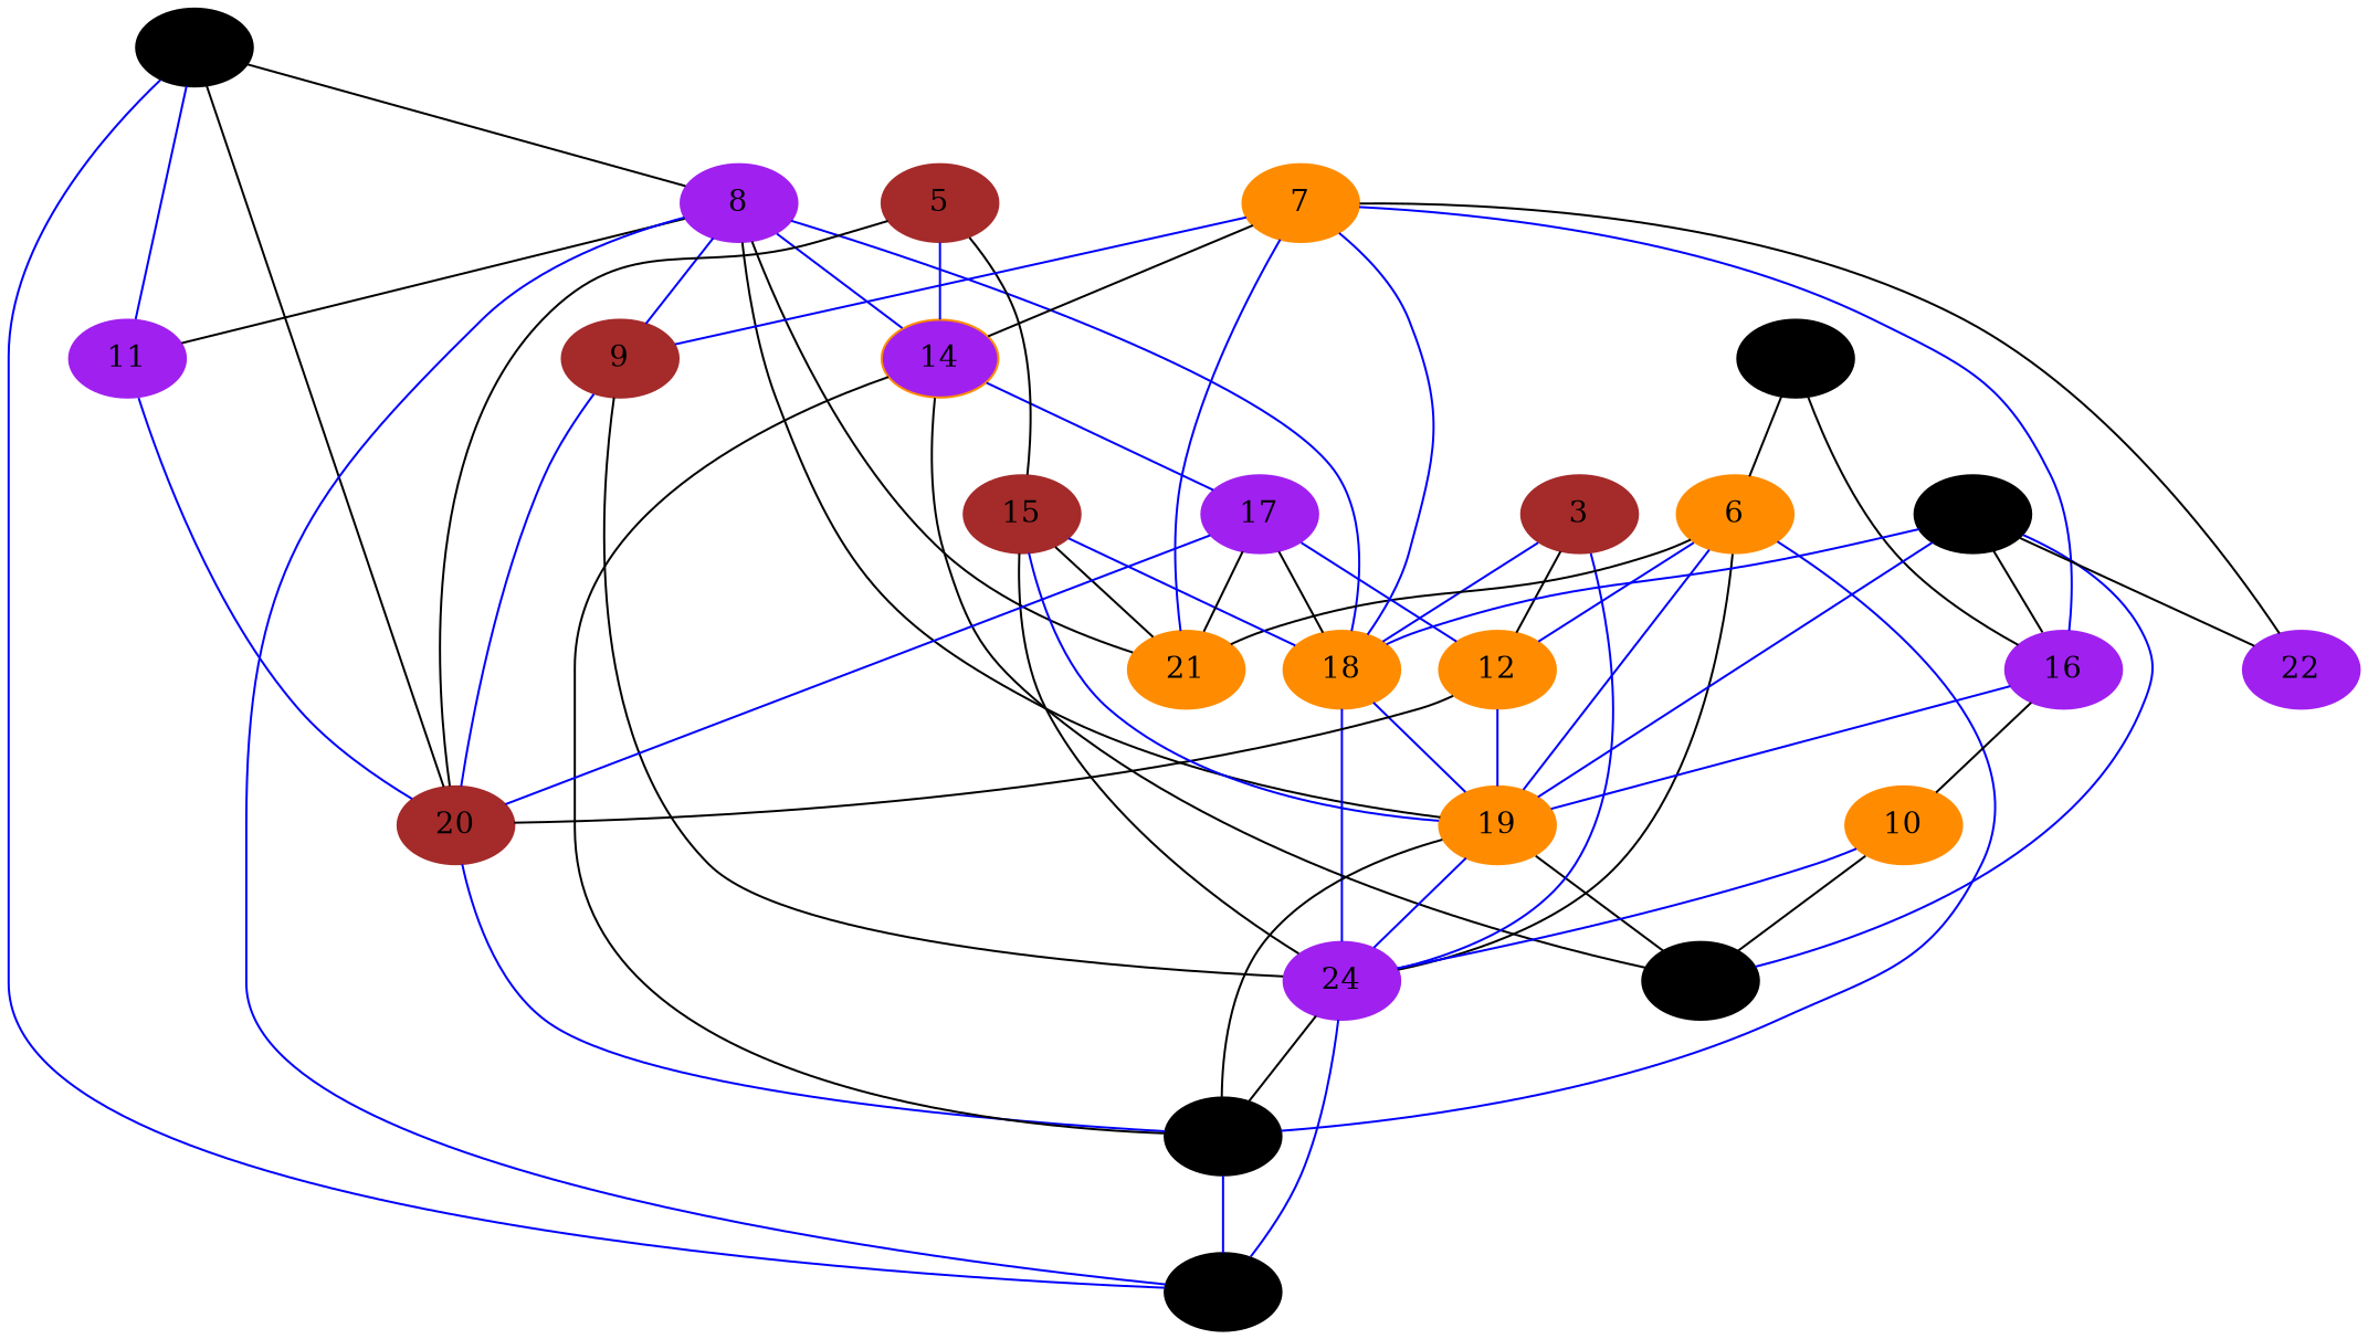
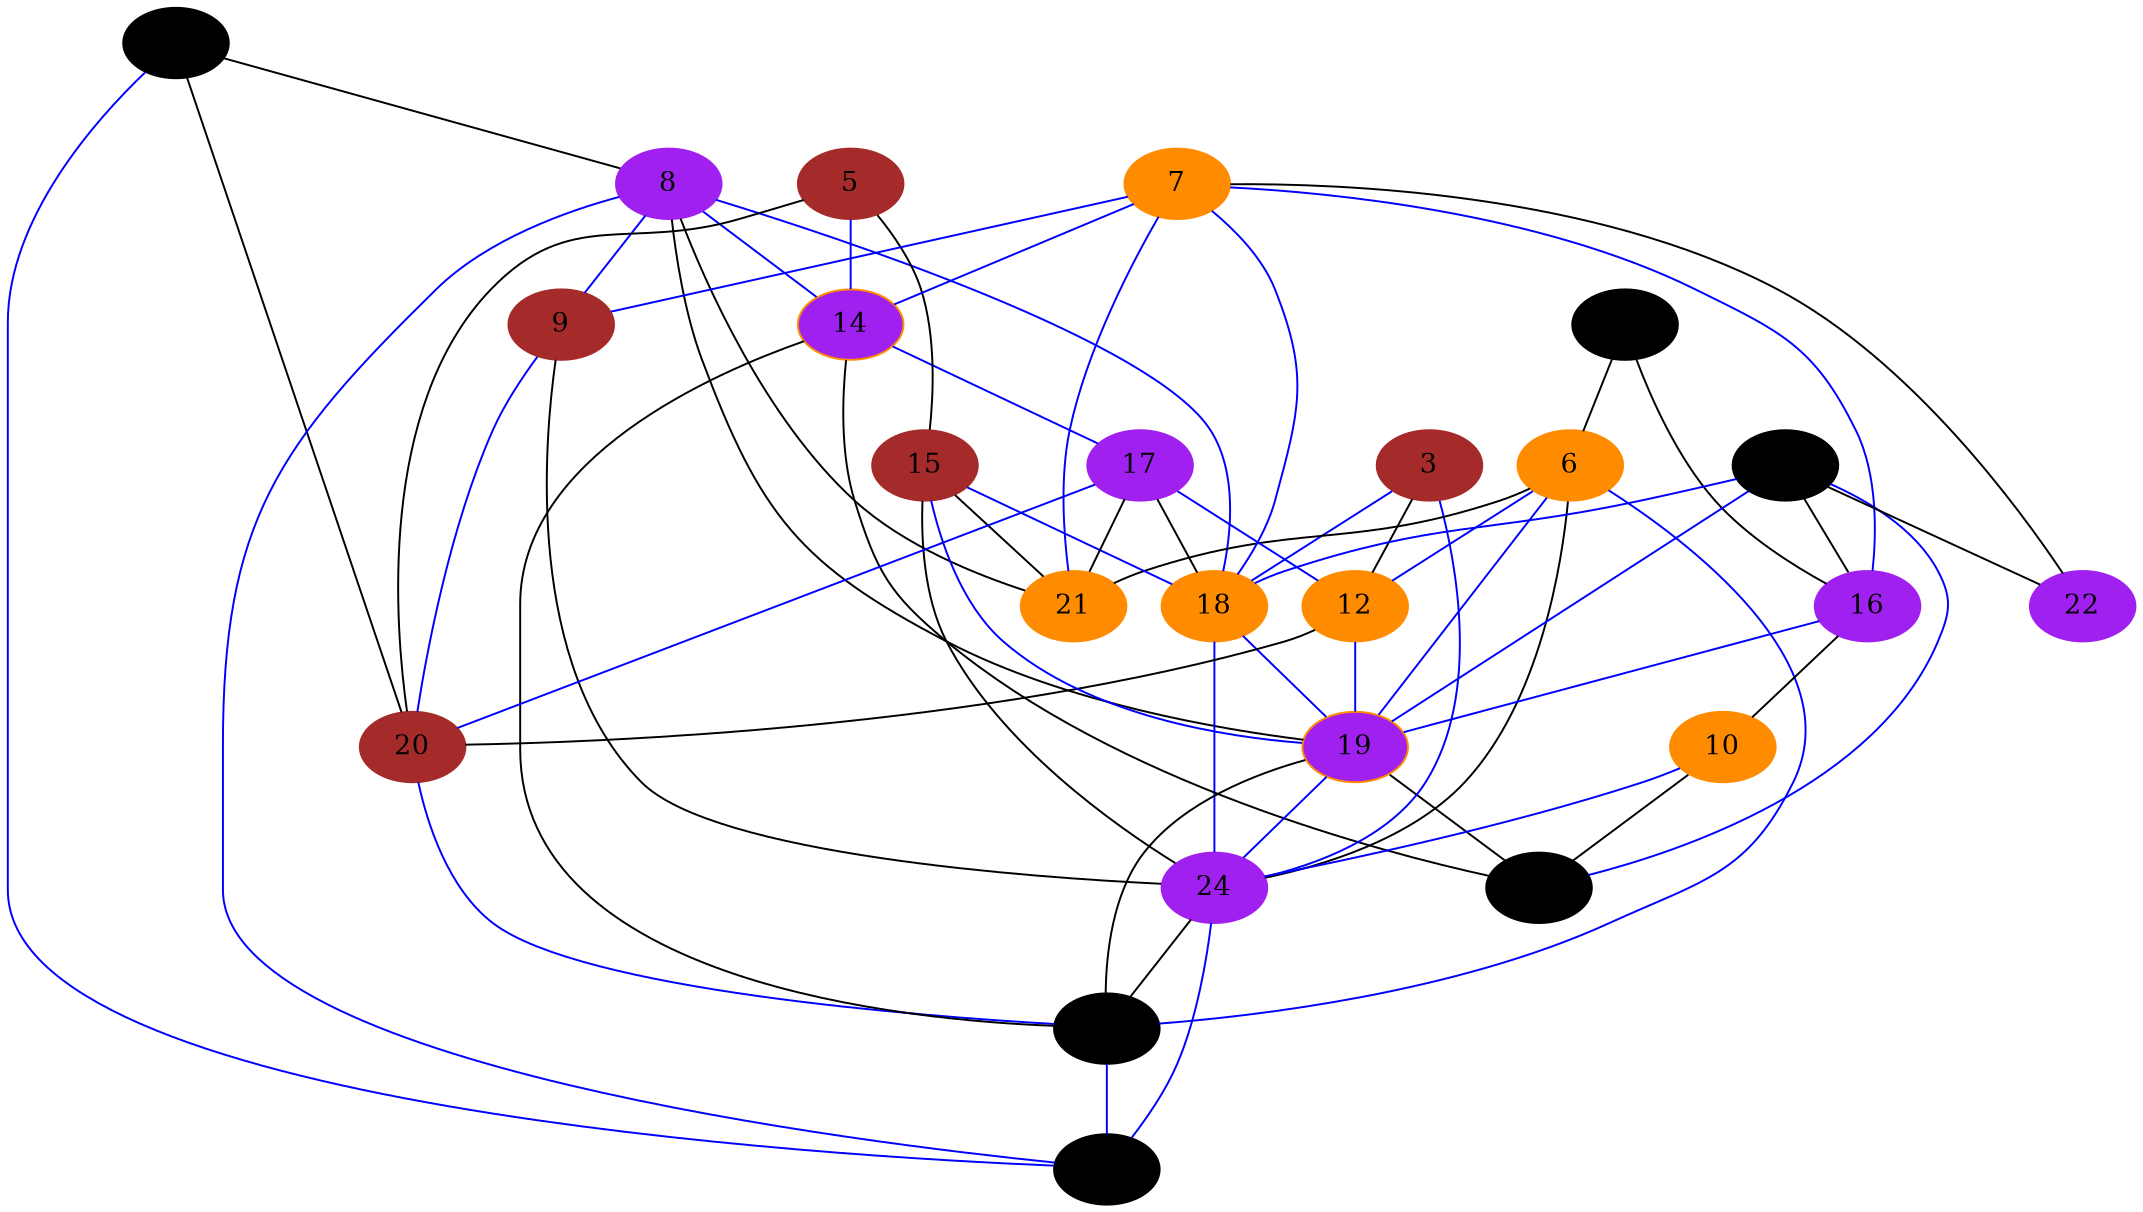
  graph {
    node [color=darkorange style=filled]
    edge [color=blue weight=1.0]
    1 [color=black]
    8 [color=purple]
-   11 [color=purple]
    20 [color=brown]
    26 [color=black]
    18
    14 [fillcolor=purple]
-   19
+   19 [fillcolor=purple]
    21
    9 [color=brown]
    25 [color=black]
    3 [color=brown]
    12
    24 [color=purple]
    4 [color=black]
    6
    16 [color=purple]
    10
    5 [color=brown]
    15 [color=brown]
    23 [color=black]
    17 [color=purple]
    22 [color=purple]
    7
    13 [color=black]
    1 -- 8 [color=black]
-   1 -- 11
    1 -- 20 [color=black]
    1 -- 26
-   8 -- 11 [color=black]
    8 -- 26
    8 -- 18 [weight=2.0]
    8 -- 14
    8 -- 19 [color=black]
    8 -- 21 [color=black]
    8 -- 9
-   11 -- 20
    20 -- 25
    18 -- 19
    18 -- 24
    14 -- 25 [color=black]
    14 -- 23 [color=black]
    14 -- 17
    19 -- 25 [color=black]
    19 -- 24
    19 -- 23 [color=black]
    9 -- 20
    9 -- 24 [color=black]
    25 -- 26 [weight=2.0]
    3 -- 18
    3 -- 12 [color=black]
    3 -- 24
    12 -- 20 [color=black]
    12 -- 19
    24 -- 26 [weight=2.0]
    24 -- 25 [color=black]
    4 -- 6 [color=black]
    4 -- 16 [color=black]
    6 -- 19
    6 -- 21 [color=black]
    6 -- 25
    6 -- 12
    6 -- 24 [color=black]
    16 -- 19
    16 -- 10 [color=black]
    10 -- 24
    10 -- 23 [color=black]
    5 -- 20 [color=black]
    5 -- 14
    5 -- 15 [color=black]
    15 -- 18
    15 -- 19
    15 -- 21 [color=black]
    15 -- 24 [color=black]
    17 -- 20
    17 -- 18 [color=black]
    17 -- 21 [color=black]
    17 -- 12
    7 -- 18
-   7 -- 14 [color=black]
+   7 -- 14
    7 -- 21
    7 -- 9
    7 -- 16
    7 -- 22 [color=black]
    13 -- 18
    13 -- 19 [weight=2.0]
    13 -- 16 [color=black]
    13 -- 23
    13 -- 22 [color=black]
  }
